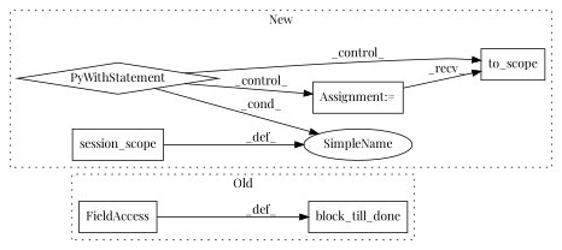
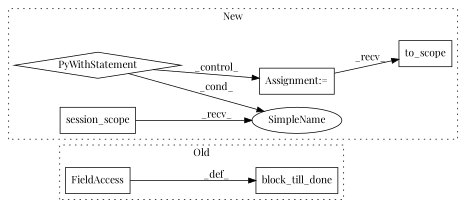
  digraph {
    fontname="Playfair Display"
    rankdir=LR
    node [a=32 fontname="Playfair Display" shape=box]
    edge [fontname="Playfair Display"]
    n1 [l=17 label=block_till_done s=8660]
    n2 [a=22 l=18 label=FieldAccess s=8641]
    n3 [a=104 l="10,2" label=PyWithStatement s="3530,3559" shape=diamond]
    n4 [a=42 label=SimpleName shape=ellipse]
    n5 [a=7 l=38 label="Assignment:=" s=3686]
    n6 [l="14,1" label=session_scope s="3540,3558"]
    n7 [l=11 label=to_scope s=3611]
    subgraph cluster_1 {
      label=Old
      style=dotted
      n1
      n2
    }
    subgraph cluster_2 {
      label=New
      style=dotted
      n3
      n4
      n5
      n6
      n7
    }
    n2 -> n1 [label=_def_]
    n3 -> n4 [label=_cond_]
    n3 -> n5 [label=_control_]
-   n3 -> n7 [label=_control_]
    n5 -> n7 [label=_recv_]
-   n6 -> n4 [label=_def_]
+   n6 -> n4 [label=_recv_]
  }
